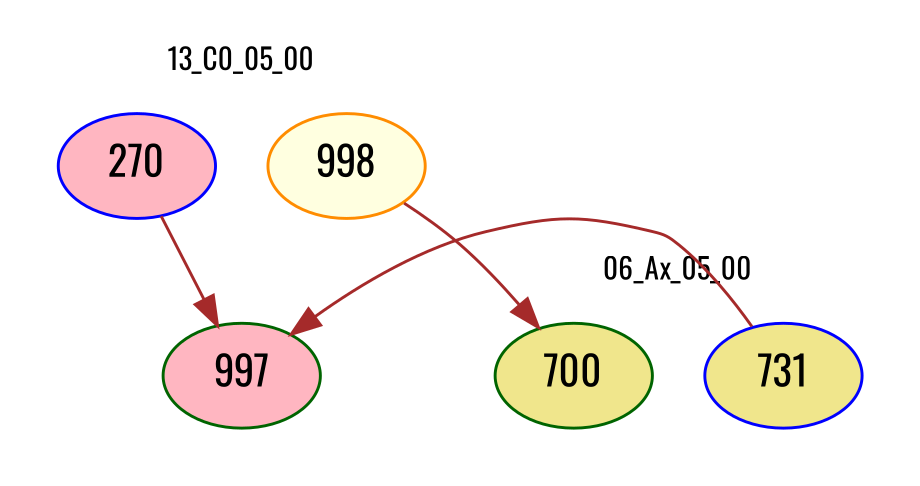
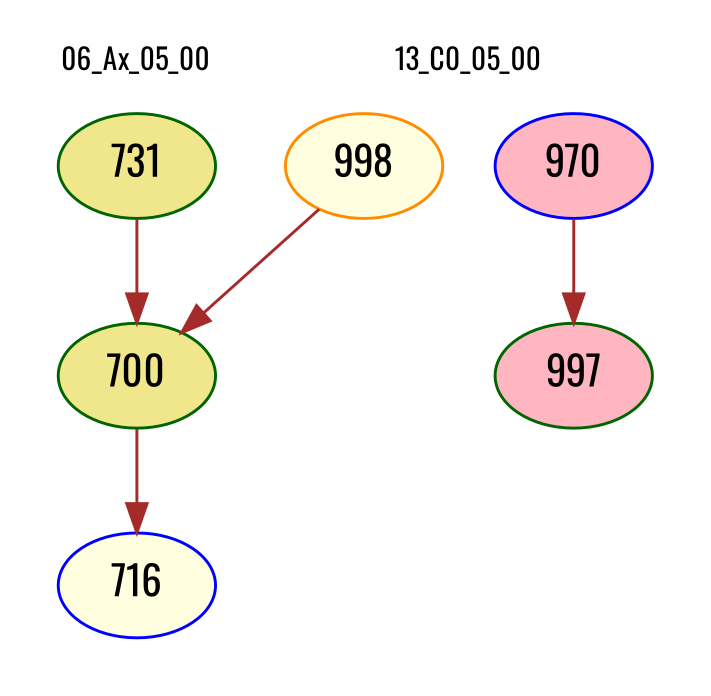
  digraph {
    fontname=Oswald
    node [color=darkgreen fillcolor=khaki fontname=Oswald style=filled]
    edge [color=brown fontname=Oswald]
-   n1 [color=blue label=731]
+   n1 [label=731]
    n2 [label=700]
+   n3 [color=blue fillcolor=lightyellow label=716]
    n4 [color=darkorange fillcolor=lightyellow label=998]
-   n5 [color=blue fillcolor=lightpink label=270]
+   n5 [color=blue fillcolor=lightpink label=970]
    n6 [fillcolor=lightpink label=997]
    subgraph cluster_1 {
      color=white
      fontsize=10
      label="06_Ax_05_00"
      n1
      n2
+     n3
    }
    subgraph cluster_2 {
      color=white
      fontsize=10
      label="13_C0_05_00"
      n4
      n5
      n6
    }
-   n1 -> n6
+   n1 -> n2
+   n2 -> n3
    n4 -> n2
    n5 -> n6
  }
